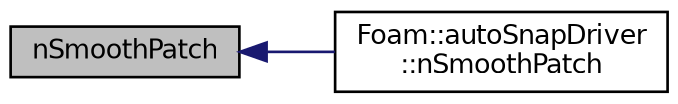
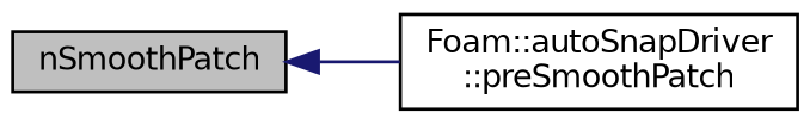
  digraph {
    rankdir=LR
    node [color=black fontname=Helvetica fontsize=10 shape=record]
    n1 [fillcolor=grey75 fontcolor=black height=0.2 label=nSmoothPatch style=filled width=0.4]
-   n2 [height=0.2 label="Foam::autoSnapDriver\l::nSmoothPatch" width=0.4]
+   n2 [height=0.2 label="Foam::autoSnapDriver\l::preSmoothPatch" width=0.4]
    n1 -> n2 [color=midnightblue dir=back fontname=Helvetica fontsize=10 labelfontname=Helvetica labelfontsize=10 style=solid]
  }
